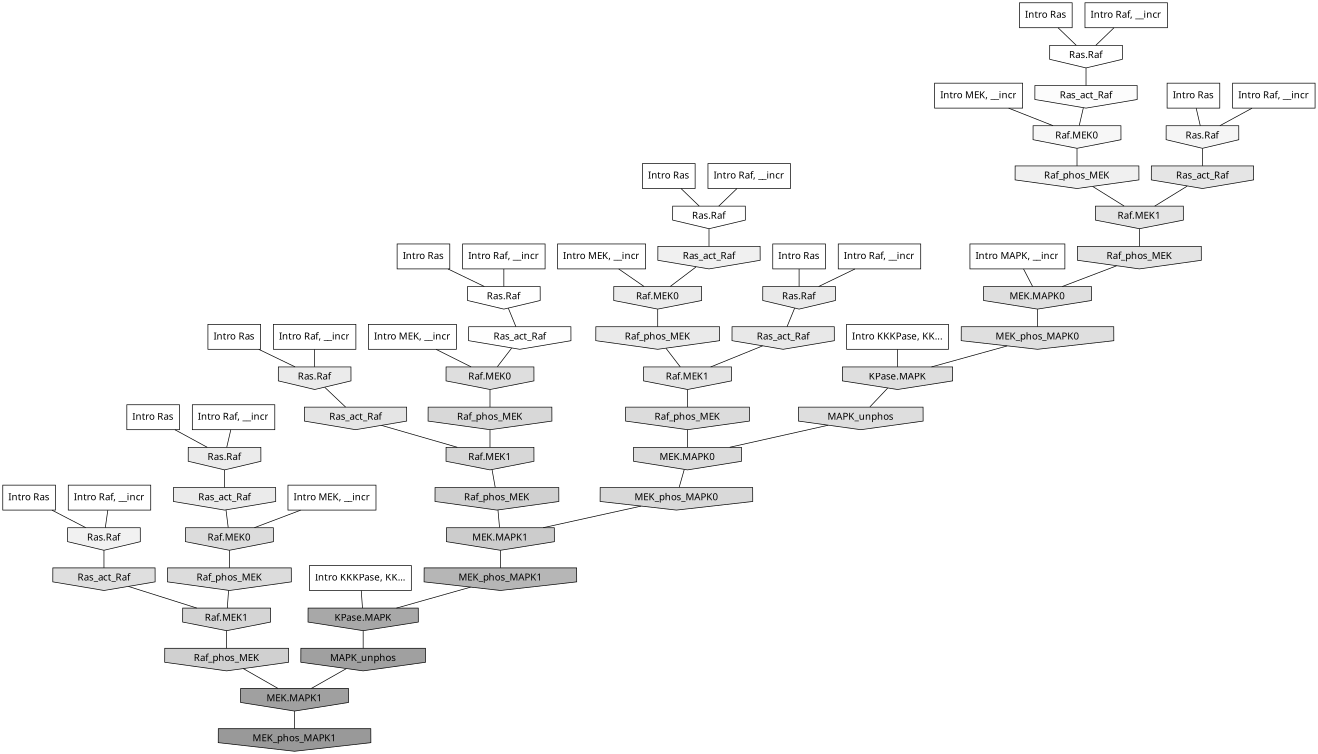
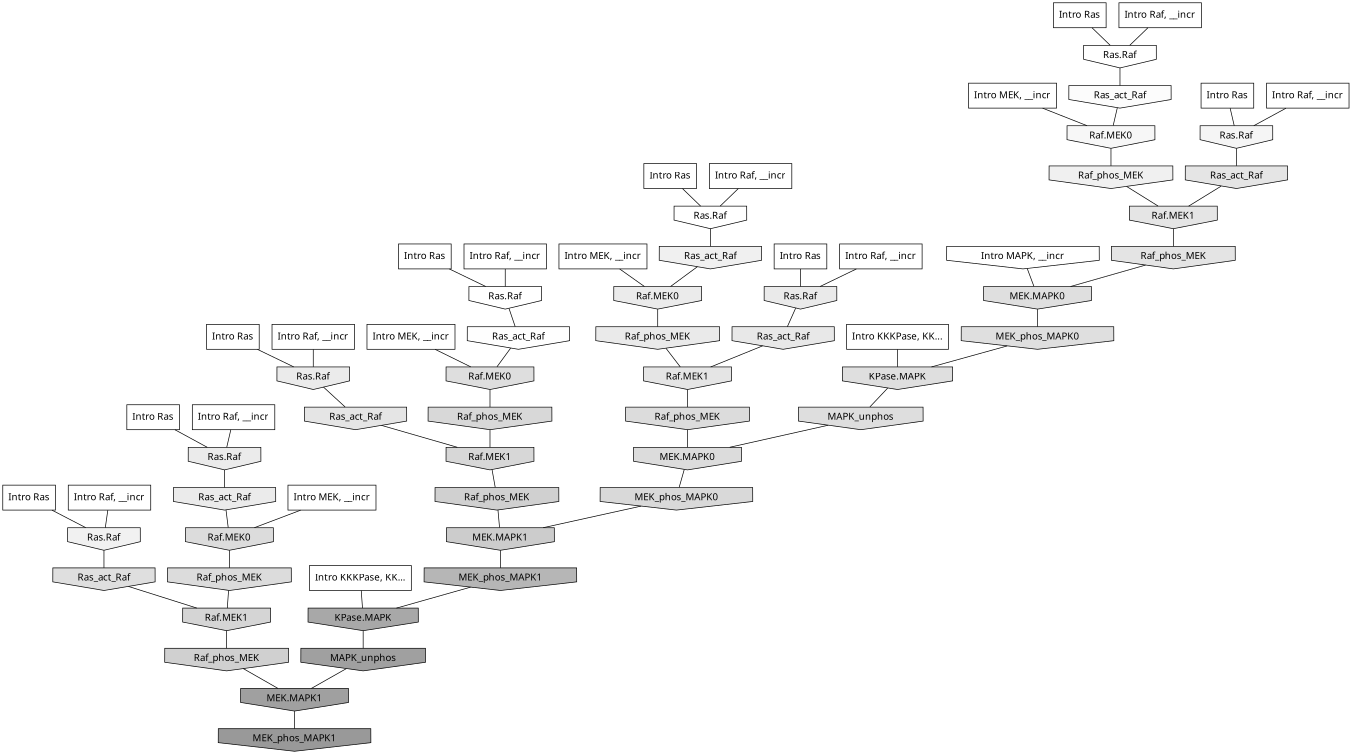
  digraph {
    rankdir=TB
    ranksep=0.30
    node [fillcolor="0.000 0.000 1.000" fontname="CMU Serif" shape=invhouse style=filled]
    edge [color="0.000 0.000 0.000" dir=none fontname="CMU Serif"]
    n1 [label="Intro Ras" shape=rectangle]
    n2 [fillcolor="0.000 0.000 0.919" label="Ras.Raf"]
    n3 [label="Intro Ras" shape=rectangle]
    n4 [fillcolor="0.000 0.000 0.920" label="Ras.Raf"]
    n5 [label="Intro Ras" shape=rectangle]
    n6 [label="Ras.Raf"]
    n7 [label="Intro Ras" shape=rectangle]
    n8 [fillcolor="0.000 0.000 0.958" label="Ras.Raf"]
    n9 [label="Intro Ras" shape=rectangle]
    n10 [label="Ras.Raf"]
    n11 [label="Intro Ras" shape=rectangle]
    n12 [fillcolor="0.000 0.000 0.917" label="Ras.Raf"]
    n13 [label="Intro Ras" shape=rectangle]
    n14 [fillcolor="0.000 0.000 0.997" label="Ras.Raf"]
    n15 [label="Intro Ras" shape=rectangle]
    n16 [fillcolor="0.000 0.000 0.942" label="Ras.Raf"]
    n17 [label="Intro Raf, __incr" shape=rectangle]
    n18 [label="Intro Raf, __incr" shape=rectangle]
    n19 [label="Intro Raf, __incr" shape=rectangle]
    n20 [label="Intro Raf, __incr" shape=rectangle]
    n21 [label="Intro Raf, __incr" shape=rectangle]
    n22 [label="Intro Raf, __incr" shape=rectangle]
    n23 [label="Intro Raf, __incr" shape=rectangle]
    n24 [label="Intro Raf, __incr" shape=rectangle]
    n25 [label="Intro MEK, __incr" shape=rectangle]
    n26 [fillcolor="0.000 0.000 0.921" label="Raf.MEK0"]
    n27 [label="Intro MEK, __incr" shape=rectangle]
    n28 [fillcolor="0.000 0.000 0.869" label="Raf.MEK0"]
    n29 [label="Intro MEK, __incr" shape=rectangle]
    n30 [fillcolor="0.000 0.000 0.861" label="Raf.MEK0"]
    n31 [label="Intro MEK, __incr" shape=rectangle]
    n32 [fillcolor="0.000 0.000 0.966" label="Raf.MEK0"]
-   n33 [label="Intro MAPK, __incr" shape=rectangle]
+   n33 [label="Intro MAPK, __incr"]
    n34 [fillcolor="0.000 0.000 0.874" label="MEK.MAPK0"]
    n35 [label="Intro KKKPase, KK..." shape=rectangle]
    n36 [fillcolor="0.000 0.000 0.659" label="KPase.MAPK"]
    n37 [label="Intro KKKPase, KK..." shape=rectangle]
    n38 [fillcolor="0.000 0.000 0.873" label="KPase.MAPK"]
    n39 [fillcolor="0.000 0.000 0.939" label=Ras_act_Raf]
    n40 [fillcolor="0.000 0.000 0.986" label=Ras_act_Raf]
    n41 [fillcolor="0.000 0.000 0.994" label=Ras_act_Raf]
    n42 [fillcolor="0.000 0.000 0.941" label=Raf_phos_MEK]
    n43 [fillcolor="0.000 0.000 0.897" label=Ras_act_Raf]
    n44 [fillcolor="0.000 0.000 0.873" label=Ras_act_Raf]
    n45 [fillcolor="0.000 0.000 0.897" label="Raf.MEK1"]
    n46 [fillcolor="0.000 0.000 0.917" label=Raf_phos_MEK]
    n47 [fillcolor="0.000 0.000 0.919" label=Ras_act_Raf]
    n48 [fillcolor="0.000 0.000 0.896" label=Ras_act_Raf]
    n49 [fillcolor="0.000 0.000 0.898" label="Raf.MEK1"]
    n50 [fillcolor="0.000 0.000 0.907" label=Ras_act_Raf]
    n51 [fillcolor="0.000 0.000 0.862" label=Raf_phos_MEK]
    n52 [fillcolor="0.000 0.000 0.891" label=Raf_phos_MEK]
    n53 [fillcolor="0.000 0.000 0.840" label="Raf.MEK1"]
    n54 [fillcolor="0.000 0.000 0.873" label=MEK_phos_MAPK0]
    n55 [fillcolor="0.000 0.000 0.833" label="Raf.MEK1"]
    n56 [fillcolor="0.000 0.000 0.868" label=MAPK_unphos]
    n57 [fillcolor="0.000 0.000 0.845" label=Raf_phos_MEK]
    n58 [fillcolor="0.000 0.000 0.862" label="MEK.MAPK0"]
    n59 [fillcolor="0.000 0.000 0.849" label=MEK_phos_MAPK0]
    n60 [fillcolor="0.000 0.000 0.861" label=Raf_phos_MEK]
    n61 [fillcolor="0.000 0.000 0.799" label="MEK.MAPK1"]
    n62 [fillcolor="0.000 0.000 0.814" label=Raf_phos_MEK]
    n63 [fillcolor="0.000 0.000 0.815" label=Raf_phos_MEK]
    n64 [fillcolor="0.000 0.000 0.626" label="MEK.MAPK1"]
    n65 [fillcolor="0.000 0.000 0.713" label=MEK_phos_MAPK1]
    n66 [fillcolor="0.000 0.000 0.626" label=MAPK_unphos]
    n67 [fillcolor="0.000 0.000 0.600" label=MEK_phos_MAPK1]
    n1 -> n2
    n2 -> n48
    n3 -> n4
    n4 -> n47
    n5 -> n6
    n6 -> n39
    n7 -> n8
    n8 -> n43
    n9 -> n10
    n10 -> n40
    n11 -> n12
    n12 -> n50
    n13 -> n14
    n14 -> n41
    n15 -> n16
    n16 -> n44
    n17 -> n6
    n18 -> n14
    n19 -> n10
    n20 -> n4
    n21 -> n2
    n22 -> n8
    n23 -> n12
    n24 -> n16
    n25 -> n26
    n26 -> n46
    n27 -> n28
    n28 -> n57
    n29 -> n30
    n30 -> n60
    n31 -> n32
    n32 -> n42
    n33 -> n34
    n34 -> n54
    n35 -> n36
    n36 -> n66
    n37 -> n38
    n38 -> n56
    n39 -> n26
    n40 -> n32
    n41 -> n28
    n42 -> n45
    n43 -> n45
    n44 -> n55
    n45 -> n52
    n46 -> n49
    n47 -> n30
    n48 -> n53
    n49 -> n51
    n50 -> n49
    n51 -> n58
    n52 -> n34
    n53 -> n62
    n54 -> n38
    n55 -> n63
    n56 -> n58
    n57 -> n53
    n58 -> n59
    n59 -> n61
    n60 -> n55
    n61 -> n65
    n62 -> n61
    n63 -> n64
    n64 -> n67
    n65 -> n36
    n66 -> n64
  }
